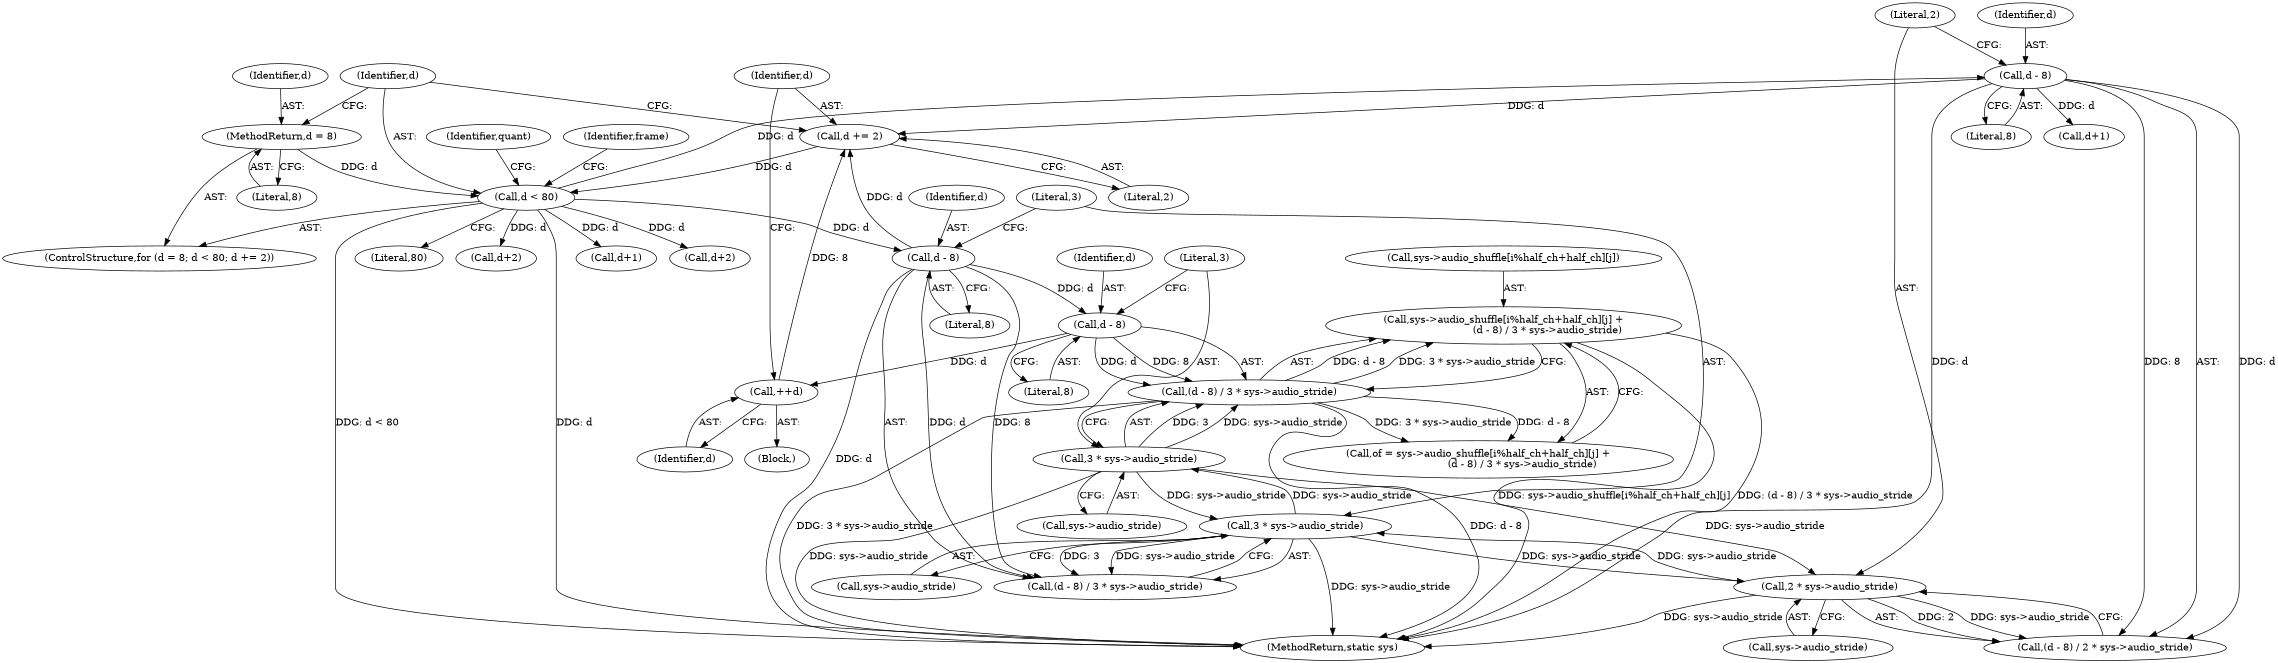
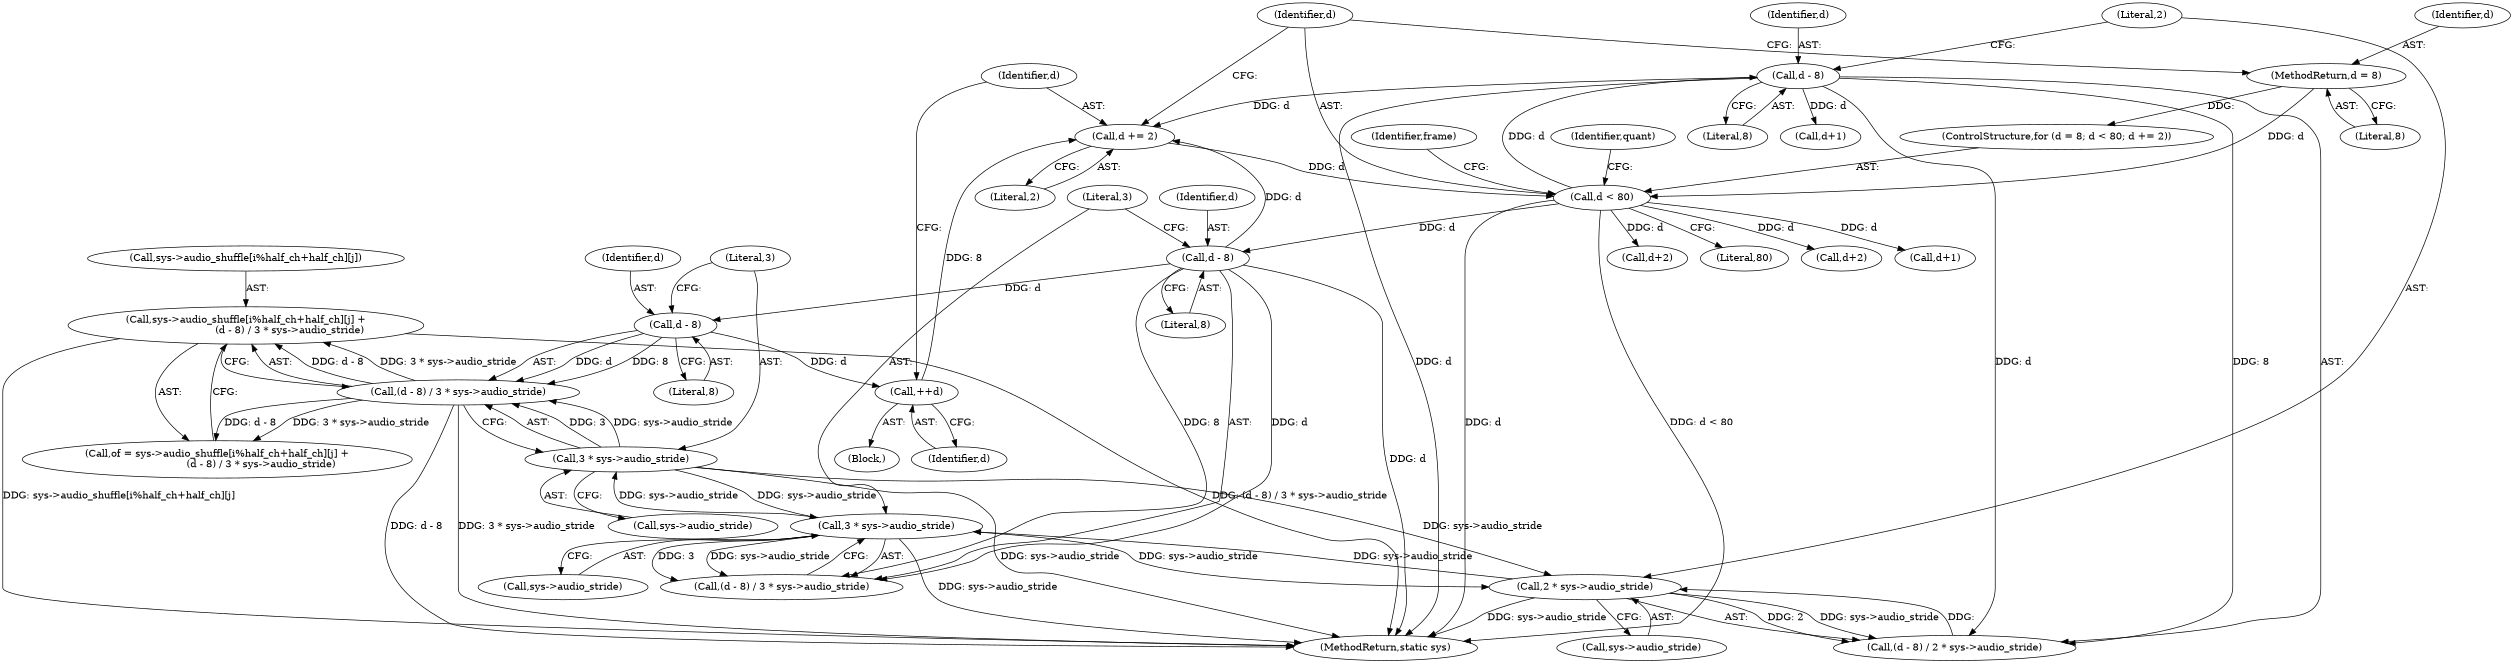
  digraph {
    n1 [label="(Call,sys->audio_shuffle[i%half_ch+half_ch][j] +\n                            (d - 8) / 3 * sys->audio_stride)"]
    n2 [label="(Call,(d - 8) / 3 * sys->audio_stride)"]
    n3 [label="(MethodReturn,static sys)"]
    n4 [label="(Call,of = sys->audio_shuffle[i%half_ch+half_ch][j] +\n                            (d - 8) / 3 * sys->audio_stride)"]
    n5 [label="(Call,3 * sys->audio_stride)"]
    n6 [label="(Call,3 * sys->audio_stride)"]
    n7 [label="(Call,2 * sys->audio_stride)"]
    n8 [label="(Call,sys->audio_stride)"]
    n9 [label="(Call,d - 8)"]
    n10 [label="(Call,++d)"]
    n11 [label="(Literal,8)"]
    n12 [label="(Call,d += 2)"]
    n13 [label="(Identifier,d)"]
    n14 [label="(Block,)"]
    n15 [label="(Call,d - 8)"]
    n16 [label="(Literal,8)"]
    n17 [label="(Call,(d - 8) / 3 * sys->audio_stride)"]
    n18 [label="(Call,d < 80)"]
    n19 [label="(Literal,2)"]
    n20 [label="(Call,d - 8)"]
    n21 [label="(Call,d+2)"]
    n22 [label="(ControlStructure,for (d = 8; d < 80; d += 2))"]
    n23 [label="(Literal,80)"]
    n24 [label="(Call,d+2)"]
    n25 [label="(Call,d+1)"]
    n26 [label="(Call,(d - 8) / 2 * sys->audio_stride)"]
    n27 [label="(Literal,8)"]
    n28 [label="(Call,d+1)"]
    n29 [label="(MethodReturn,d = 8)"]
    n30 [label="(Literal,8)"]
    n31 [label="(Call,sys->audio_stride)"]
    n32 [label="(Call,sys->audio_stride)"]
    n33 [label="(Literal,3)"]
    n34 [label="(Identifier,d)"]
    n35 [label="(Identifier,d)"]
    n36 [label="(Identifier,d)"]
    n37 [label="(Identifier,quant)"]
    n38 [label="(Identifier,d)"]
    n39 [label="(Identifier,d)"]
    n40 [label="(Literal,3)"]
    n41 [label="(Identifier,d)"]
    n42 [label="(Identifier,frame)"]
    n43 [label="(Call,sys->audio_shuffle[i%half_ch+half_ch][j])"]
    n44 [label="(Literal,2)"]
    n1 -> n2 [label="CFG: "]
    n1 -> n3 [label="DDG: sys->audio_shuffle[i%half_ch+half_ch][j]"]
    n1 -> n3 [label="DDG: (d - 8) / 3 * sys->audio_stride"]
    n1 -> n4 [label="AST: "]
    n2 -> n1 [label="AST: "]
    n2 -> n1 [label="DDG: d - 8"]
    n2 -> n1 [label="DDG: 3 * sys->audio_stride"]
    n2 -> n3 [label="DDG: d - 8"]
    n2 -> n3 [label="DDG: 3 * sys->audio_stride"]
    n2 -> n4 [label="DDG: d - 8"]
    n2 -> n4 [label="DDG: 3 * sys->audio_stride"]
    n2 -> n5 [label="CFG: "]
    n4 -> n1 [label="CFG: "]
    n5 -> n2 [label="AST: "]
    n5 -> n2 [label="DDG: 3"]
    n5 -> n2 [label="DDG: sys->audio_stride"]
    n5 -> n3 [label="DDG: sys->audio_stride"]
    n5 -> n6 [label="DDG: sys->audio_stride"]
    n5 -> n7 [label="DDG: sys->audio_stride"]
    n5 -> n8 [label="CFG: "]
    n6 -> n3 [label="DDG: sys->audio_stride"]
    n6 -> n5 [label="DDG: sys->audio_stride"]
    n6 -> n7 [label="DDG: sys->audio_stride"]
    n6 -> n17 [label="AST: "]
    n6 -> n17 [label="DDG: 3"]
    n6 -> n17 [label="DDG: sys->audio_stride"]
    n6 -> n31 [label="CFG: "]
    n7 -> n3 [label="DDG: sys->audio_stride"]
    n7 -> n6 [label="DDG: sys->audio_stride"]
    n7 -> n26 [label="AST: "]
    n7 -> n26 [label="DDG: 2"]
    n7 -> n26 [label="DDG: sys->audio_stride"]
    n7 -> n32 [label="CFG: "]
    n8 -> n5 [label="AST: "]
    n9 -> n2 [label="AST: "]
    n9 -> n2 [label="DDG: d"]
    n9 -> n2 [label="DDG: 8"]
    n9 -> n10 [label="DDG: d"]
    n9 -> n11 [label="CFG: "]
    n10 -> n12 [label="DDG: 8"]
    n10 -> n13 [label="CFG: "]
    n10 -> n14 [label="AST: "]
    n11 -> n9 [label="AST: "]
    n12 -> n18 [label="DDG: d"]
    n12 -> n19 [label="CFG: "]
    n13 -> n10 [label="AST: "]
    n15 -> n3 [label="DDG: d"]
    n15 -> n9 [label="DDG: d"]
    n15 -> n12 [label="DDG: d"]
    n15 -> n16 [label="CFG: "]
    n15 -> n17 [label="AST: "]
    n15 -> n17 [label="DDG: d"]
    n15 -> n17 [label="DDG: 8"]
    n16 -> n15 [label="AST: "]
    n17 -> n6 [label="CFG: "]
    n18 -> n3 [label="DDG: d"]
    n18 -> n3 [label="DDG: d < 80"]
    n18 -> n15 [label="DDG: d"]
    n18 -> n20 [label="DDG: d"]
    n18 -> n21 [label="DDG: d"]
-   n18 -> n22 [label="AST: "]
+   n22 -> n18 [label="AST: "]
    n18 -> n23 [label="CFG: "]
    n18 -> n24 [label="DDG: d"]
    n18 -> n25 [label="DDG: d"]
    n19 -> n12 [label="AST: "]
    n20 -> n3 [label="DDG: d"]
    n20 -> n12 [label="DDG: d"]
    n20 -> n26 [label="AST: "]
    n20 -> n26 [label="DDG: d"]
    n20 -> n26 [label="DDG: 8"]
    n20 -> n27 [label="CFG: "]
    n20 -> n28 [label="DDG: d"]
-   n26 -> n7 [label="CFG: "]
+   n26 -> n7 [label="DDG: "]
    n27 -> n20 [label="AST: "]
    n29 -> n18 [label="DDG: d"]
-   n29 -> n22 [label="AST: "]
+   n29 -> n22 [label="DDG: "]
    n29 -> n30 [label="CFG: "]
    n30 -> n29 [label="AST: "]
    n31 -> n6 [label="AST: "]
    n32 -> n7 [label="AST: "]
    n33 -> n6 [label="AST: "]
    n33 -> n15 [label="CFG: "]
    n34 -> n29 [label="AST: "]
    n35 -> n10 [label="CFG: "]
    n35 -> n12 [label="AST: "]
    n36 -> n9 [label="AST: "]
    n37 -> n18 [label="CFG: "]
    n38 -> n12 [label="CFG: "]
    n38 -> n18 [label="AST: "]
    n38 -> n29 [label="CFG: "]
    n39 -> n15 [label="AST: "]
    n40 -> n5 [label="AST: "]
    n40 -> n9 [label="CFG: "]
    n41 -> n20 [label="AST: "]
    n42 -> n18 [label="CFG: "]
    n43 -> n1 [label="AST: "]
    n44 -> n7 [label="AST: "]
    n44 -> n20 [label="CFG: "]
  }
